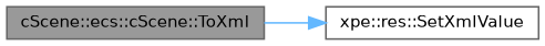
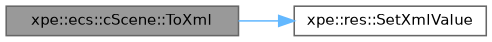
  digraph {
    rankdir=LR
    fontname="DejaVu Sans"
    node [fontname="DejaVu Sans" fontsize=10 shape=box style=filled]
-   n1 [color=gray40 fillcolor=grey60 fontcolor=black height=0.2 label="cScene::ecs::cScene::ToXml" width=0.4]
+   n1 [color=gray40 fillcolor=grey60 fontcolor=black height=0.2 label="xpe::ecs::cScene::ToXml" width=0.4]
    n2 [color=grey40 fillcolor=white height=0.2 label="xpe::res::SetXmlValue" width=0.4]
    n1 -> n2 [color=steelblue1 fontname="DejaVu Sans" fontsize=10 labelfontname=Helvetica labelfontsize=10 style=solid]
  }
